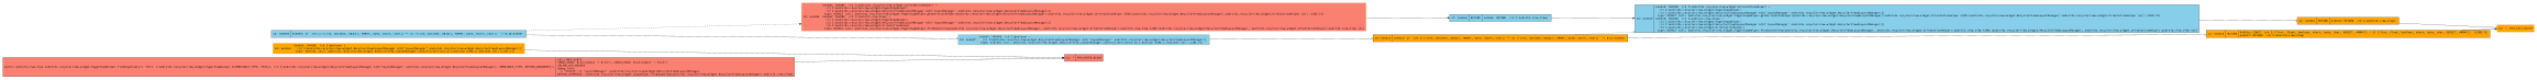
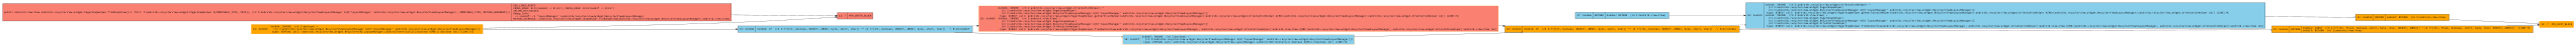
  digraph {
    fontname="Source Code Pro"
    rankdir=LR
    node [color=black fillcolor=orange fontname="Source Code Pro" shape=record style=filled]
    edge [arrowhead=normal fontname="Source Code Pro"]
    n1 [fillcolor=salmon label="{12\:\ ?|MTH_ENTER_BLOCK\l}"]
    n2 [color=darkorange label="{14\:\ 0x0000|0x0000: INVOKE  (r0 I:boolean) = \l  (r2 I:androidx.recyclerview.widget.RecyclerView$LayoutManager A[D('layoutManager' androidx.recyclerview.widget.RecyclerView$LayoutManager)])\l type: VIRTUAL call: androidx.recyclerview.widget.RecyclerView.LayoutManager.canScrollVertically():boolean A[MD:():boolean (m)] (LINE:71)\l}"]
    n3 [fillcolor=skyblue label="{15\:\ 0x0004|0x0004: IF  (r0 I:??[int, boolean, OBJECT, ARRAY, byte, short, char]) == (0 ??[int, boolean, OBJECT, ARRAY, byte, short, char])  \-\> B:18:0x000f \l}"]
    n4 [color=darkorange fillcolor=salmon label="{16\:\ 0x0006|0x0006: INVOKE  (r0 I:androidx.recyclerview.widget.OrientationHelper) = \l  (r1 I:androidx.recyclerview.widget.PagerSnapHelper)\l  (r2 I:androidx.recyclerview.widget.RecyclerView$LayoutManager A[D('layoutManager' androidx.recyclerview.widget.RecyclerView$LayoutManager)])\l type: DIRECT call: androidx.recyclerview.widget.PagerSnapHelper.getVerticalHelper(androidx.recyclerview.widget.RecyclerView$LayoutManager):androidx.recyclerview.widget.OrientationHelper A[MD:(androidx.recyclerview.widget.RecyclerView$LayoutManager):androidx.recyclerview.widget.OrientationHelper (m)] (LINE:72)\l0x000a: INVOKE  (r0 I:android.view.View) = \l  (r1 I:androidx.recyclerview.widget.PagerSnapHelper)\l  (r2 I:androidx.recyclerview.widget.RecyclerView$LayoutManager A[D('layoutManager' androidx.recyclerview.widget.RecyclerView$LayoutManager)])\l  (r0 I:androidx.recyclerview.widget.OrientationHelper)\l type: DIRECT call: androidx.recyclerview.widget.PagerSnapHelper.findCenterView(androidx.recyclerview.widget.RecyclerView$LayoutManager, androidx.recyclerview.widget.OrientationHelper):android.view.View A[MD:(androidx.recyclerview.widget.RecyclerView$LayoutManager, androidx.recyclerview.widget.OrientationHelper):android.view.View (m)]\l}"]
    n5 [color=darkorange fillcolor=skyblue label="{18\:\ 0x000f|0x000f: INVOKE  (r0 I:boolean) = \l  (r2 I:androidx.recyclerview.widget.RecyclerView$LayoutManager A[D('layoutManager' androidx.recyclerview.widget.RecyclerView$LayoutManager)])\l type: VIRTUAL call: androidx.recyclerview.widget.RecyclerView.LayoutManager.canScrollHorizontally():boolean A[MD:():boolean (m)] (LINE:73)\l}"]
    n6 [fillcolor=skyblue label="{17\:\ 0x000e|RETURN\l|0x000e: RETURN  (r0 I:android.view.View) \l}"]
    n7 [label="{19\:\ 0x0013|0x0013: IF  (r0 I:??[int, boolean, OBJECT, ARRAY, byte, short, char]) == (0 ??[int, boolean, OBJECT, ARRAY, byte, short, char])  \-\> B:22:0x001e \l}"]
    n8 [fillcolor=skyblue label="{20\:\ 0x0015|0x0015: INVOKE  (r0 I:androidx.recyclerview.widget.OrientationHelper) = \l  (r1 I:androidx.recyclerview.widget.PagerSnapHelper)\l  (r2 I:androidx.recyclerview.widget.RecyclerView$LayoutManager A[D('layoutManager' androidx.recyclerview.widget.RecyclerView$LayoutManager)])\l type: DIRECT call: androidx.recyclerview.widget.PagerSnapHelper.getHorizontalHelper(androidx.recyclerview.widget.RecyclerView$LayoutManager):androidx.recyclerview.widget.OrientationHelper A[MD:(androidx.recyclerview.widget.RecyclerView$LayoutManager):androidx.recyclerview.widget.OrientationHelper (m)] (LINE:74)\l0x0019: INVOKE  (r0 I:android.view.View) = \l  (r1 I:androidx.recyclerview.widget.PagerSnapHelper)\l  (r2 I:androidx.recyclerview.widget.RecyclerView$LayoutManager A[D('layoutManager' androidx.recyclerview.widget.RecyclerView$LayoutManager)])\l  (r0 I:androidx.recyclerview.widget.OrientationHelper)\l type: DIRECT call: androidx.recyclerview.widget.PagerSnapHelper.findCenterView(androidx.recyclerview.widget.RecyclerView$LayoutManager, androidx.recyclerview.widget.OrientationHelper):android.view.View A[MD:(androidx.recyclerview.widget.RecyclerView$LayoutManager, androidx.recyclerview.widget.OrientationHelper):android.view.View (m)]\l}"]
    n9 [color=darkorange label="{13\:\ ?|MTH_EXIT_BLOCK\l}"]
    n10 [label="{22\:\ 0x001e|RETURN\l|0x001e: CONST  (r0 I:??[int, float, boolean, short, byte, char, OBJECT, ARRAY]) = (0 ??[int, float, boolean, short, byte, char, OBJECT, ARRAY])  (LINE:76)\l0x001f: RETURN  (r0 I:android.view.View) \l}"]
    n11 [label="{21\:\ 0x001d|RETURN\l|0x001d: RETURN  (r0 I:android.view.View) \l}"]
    n12 [fillcolor=salmon label="{public android.view.View androidx.recyclerview.widget.PagerSnapHelper.findSnapView((r1 'this' I:androidx.recyclerview.widget.PagerSnapHelper A[IMMUTABLE_TYPE, THIS]), (r2 I:androidx.recyclerview.widget.RecyclerView$LayoutManager A[D('layoutManager' androidx.recyclerview.widget.RecyclerView$LayoutManager), IMMUTABLE_TYPE, METHOD_ARGUMENT]))  | USE_LINES_HINTS\lCROSS_EDGE: B:21:0x001d \-\> B:13:?, CROSS_EDGE: B:23:0x001f \-\> B:13:?\lINLINE_NOT_NEEDED\lDebug Info:\l  \-1 \-0x001f: r2 'layoutManager' Landroidx\/recyclerview\/widget\/RecyclerView$LayoutManager;\lMETHOD_OVERRIDE: [androidx.recyclerview.widget.SnapHelper.findSnapView(androidx.recyclerview.widget.RecyclerView$LayoutManager):android.view.View]\l}"]
    n2 -> n1
+   n2 -> n3
    n3 -> n4 [style=dashed]
    n3 -> n5 [arrowhead=odot]
-   n4 -> n6
+   n4 -> n7
    n5 -> n7 [arrowhead=odot]
    n6 -> n8
    n7 -> n8 [arrowhead=odot style=dashed]
    n7 -> n10 [arrowhead=odot]
    n8 -> n11 [arrowhead=odot]
    n10 -> n9
    n11 -> n9 [arrowhead=odot]
    n12 -> n1
  }
